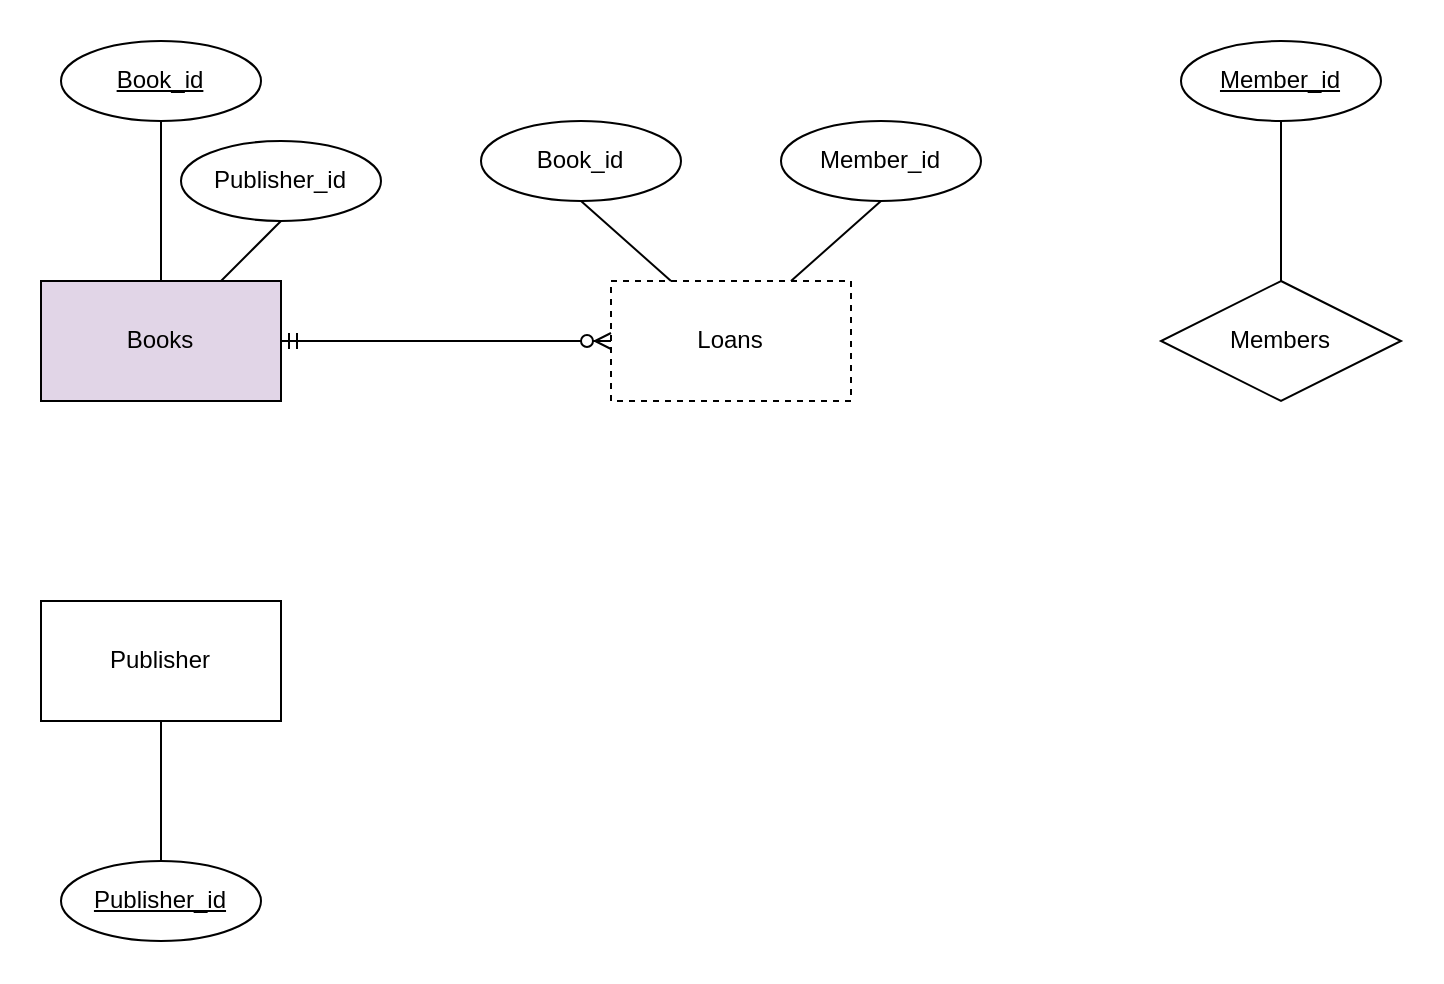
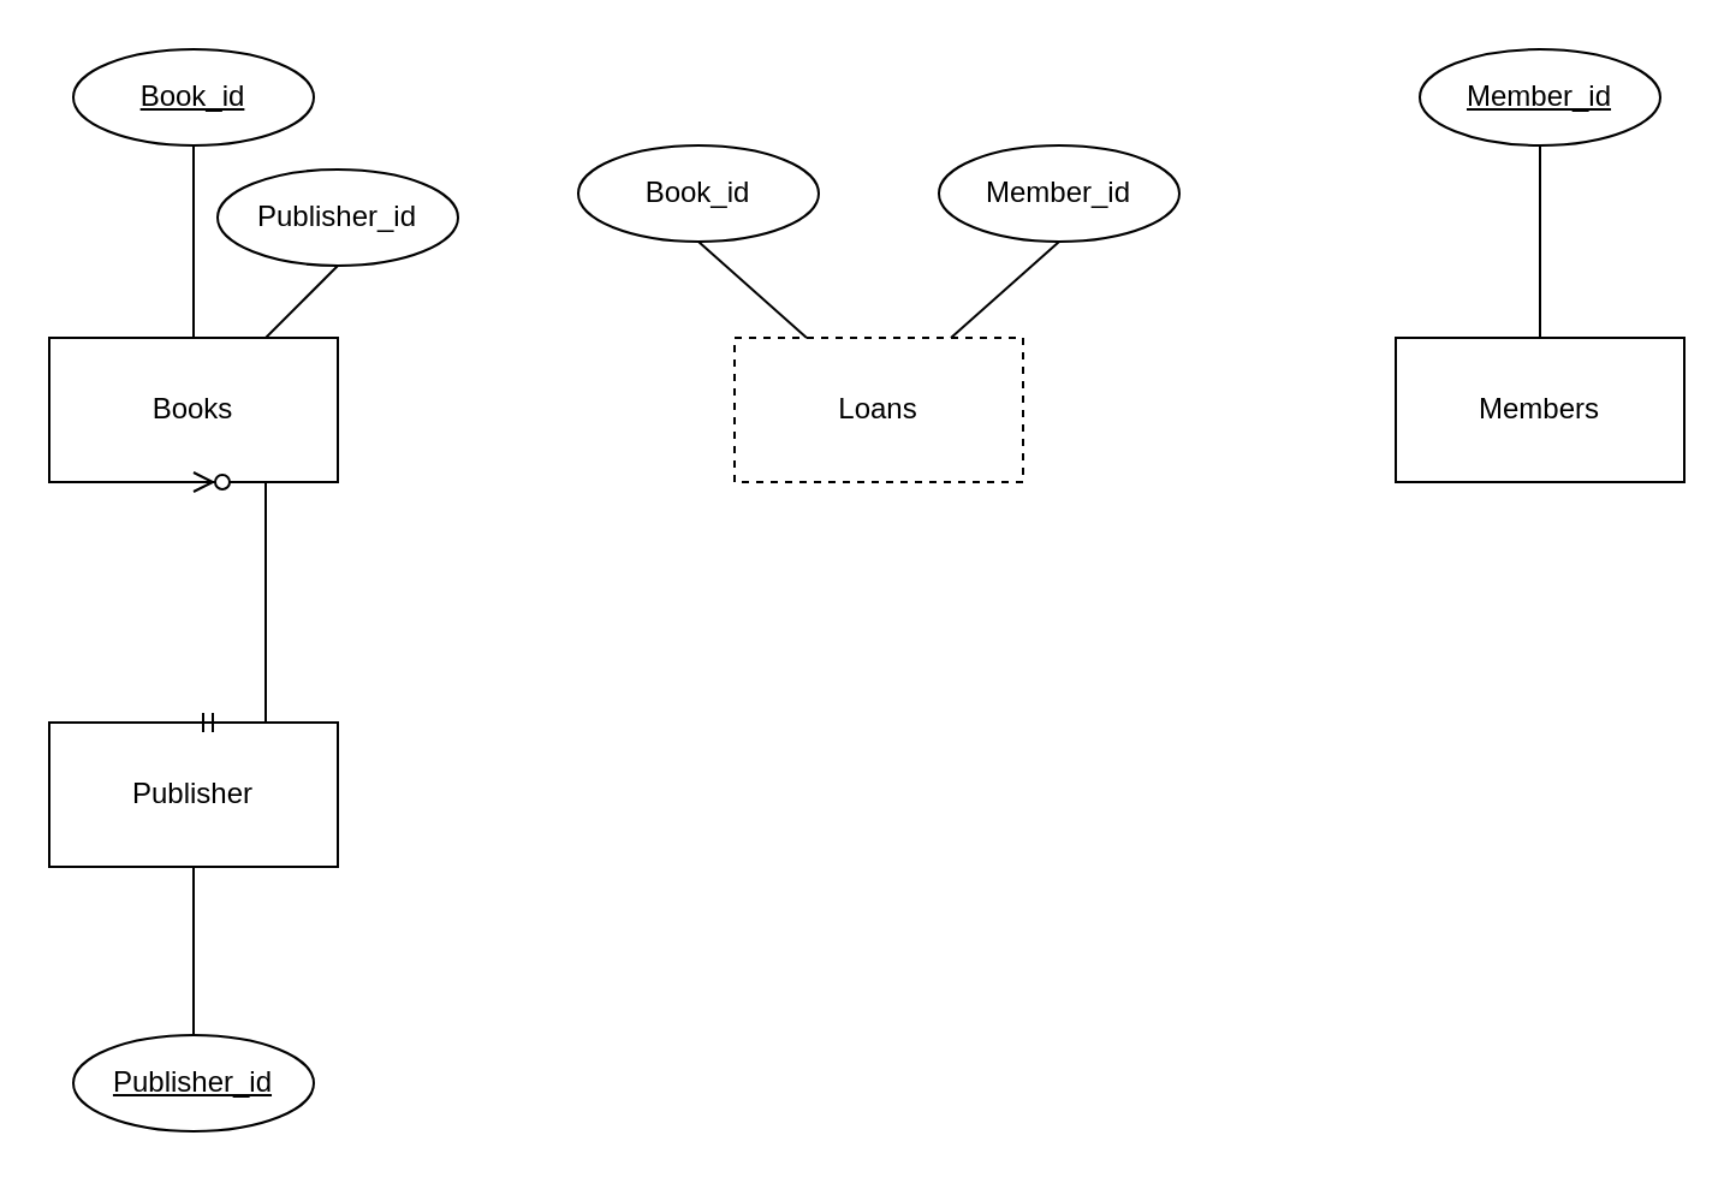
  <mxCell id="0" />
  <mxCell id="1" parent="0" />
  <mxCell id="2" value="Loans" style="rounded=0;whiteSpace=wrap;html=1;dashed=1;" vertex="1" parent="1"><mxGeometry x="305" y="140" width="120" height="60" as="geometry" /></mxCell>
- <mxCell id="3" value="Members" style="rhombus;whiteSpace=wrap;html=1;" vertex="1" parent="1"><mxGeometry x="580" y="140" width="120" height="60" as="geometry" /></mxCell>
- <mxCell id="4" value="Books" style="rounded=0;whiteSpace=wrap;html=1;fillColor=#e1d5e7;" vertex="1" parent="1"><mxGeometry x="20" y="140" width="120" height="60" as="geometry" /></mxCell>
+ <mxCell id="3" value="Members" style="rounded=0;whiteSpace=wrap;html=1;" vertex="1" parent="1"><mxGeometry x="580" y="140" width="120" height="60" as="geometry" /></mxCell>
+ <mxCell id="4" value="Books" style="rounded=0;whiteSpace=wrap;html=1;" vertex="1" parent="1"><mxGeometry x="20" y="140" width="120" height="60" as="geometry" /></mxCell>
  <mxCell id="5" value="Publisher" style="rounded=0;whiteSpace=wrap;html=1;" vertex="1" parent="1"><mxGeometry x="20" y="300" width="120" height="60" as="geometry" /></mxCell>
- <mxCell id="6" value="" style="edgeStyle=entityRelationEdgeStyle;fontSize=12;html=1;endArrow=ERzeroToMany;startArrow=ERmandOne;rounded=0;entryX=0;entryY=0.5;entryDx=0;entryDy=0;exitX=1;exitY=0.5;exitDx=0;exitDy=0;" edge="1" parent="1" source="4" target="2"><mxGeometry width="100" height="100" relative="1" as="geometry"><mxPoint x="330" y="270" as="sourcePoint" /><mxPoint x="430" y="170" as="targetPoint" /></mxGeometry></mxCell>
+ <mxCell id="7" value="" style="edgeStyle=entityRelationEdgeStyle;fontSize=12;html=1;endArrow=ERzeroToMany;startArrow=ERmandOne;rounded=0;entryX=0.5;entryY=1;entryDx=0;entryDy=0;exitX=0.5;exitY=0;exitDx=0;exitDy=0;" edge="1" parent="1" source="5" target="4"><mxGeometry width="100" height="100" relative="1" as="geometry"><mxPoint x="10" y="230" as="sourcePoint" /><mxPoint x="175" y="230" as="targetPoint" /><Array as="points"><mxPoint x="70" y="200" /><mxPoint x="70" y="280" /></Array></mxGeometry></mxCell>
  <mxCell id="8" value="Member_id" style="ellipse;whiteSpace=wrap;html=1;align=center;fontStyle=4;" vertex="1" parent="1"><mxGeometry x="590" y="20" width="100" height="40" as="geometry" /></mxCell>
  <mxCell id="9" value="Book_id" style="ellipse;whiteSpace=wrap;html=1;align=center;fontStyle=4;" vertex="1" parent="1"><mxGeometry x="30" y="20" width="100" height="40" as="geometry" /></mxCell>
  <mxCell id="10" value="Publisher_id" style="ellipse;whiteSpace=wrap;html=1;align=center;fontStyle=4;" vertex="1" parent="1"><mxGeometry x="30" y="430" width="100" height="40" as="geometry" /></mxCell>
  <mxCell id="11" value="" style="endArrow=none;html=1;rounded=0;exitX=0.5;exitY=1;exitDx=0;exitDy=0;entryX=0.5;entryY=0;entryDx=0;entryDy=0;" edge="1" parent="1" source="8" target="3"><mxGeometry relative="1" as="geometry"><mxPoint x="630" y="70" as="sourcePoint" /><mxPoint x="650" y="110" as="targetPoint" /></mxGeometry></mxCell>
  <mxCell id="12" value="" style="endArrow=none;html=1;rounded=0;exitX=0.5;exitY=1;exitDx=0;exitDy=0;entryX=0.5;entryY=0;entryDx=0;entryDy=0;" edge="1" parent="1" source="9" target="4"><mxGeometry relative="1" as="geometry"><mxPoint x="70" y="90" as="sourcePoint" /><mxPoint x="79" y="120" as="targetPoint" /></mxGeometry></mxCell>
  <mxCell id="13" value="" style="endArrow=none;html=1;rounded=0;exitX=0.5;exitY=1;exitDx=0;exitDy=0;entryX=0.5;entryY=0;entryDx=0;entryDy=0;" edge="1" parent="1" source="5" target="10"><mxGeometry relative="1" as="geometry"><mxPoint x="79.44" y="370" as="sourcePoint" /><mxPoint x="79" y="410" as="targetPoint" /></mxGeometry></mxCell>
  <mxCell id="14" value="Publisher_id" style="ellipse;whiteSpace=wrap;html=1;align=center;" vertex="1" parent="1"><mxGeometry x="90" y="70" width="100" height="40" as="geometry" /></mxCell>
  <mxCell id="15" value="Member_id" style="ellipse;whiteSpace=wrap;html=1;align=center;" vertex="1" parent="1"><mxGeometry x="390" y="60" width="100" height="40" as="geometry" /></mxCell>
  <mxCell id="16" value="Book_id" style="ellipse;whiteSpace=wrap;html=1;align=center;" vertex="1" parent="1"><mxGeometry x="240" y="60" width="100" height="40" as="geometry" /></mxCell>
  <mxCell id="17" value="" style="endArrow=none;html=1;rounded=0;exitX=0.5;exitY=1;exitDx=0;exitDy=0;entryX=0.75;entryY=0;entryDx=0;entryDy=0;" edge="1" parent="1" source="14" target="4"><mxGeometry relative="1" as="geometry"><mxPoint x="120" y="120" as="sourcePoint" /><mxPoint x="280" y="120" as="targetPoint" /></mxGeometry></mxCell>
  <mxCell id="18" value="" style="endArrow=none;html=1;rounded=0;entryX=0.25;entryY=0;entryDx=0;entryDy=0;exitX=0.5;exitY=1;exitDx=0;exitDy=0;" edge="1" parent="1" source="16" target="2"><mxGeometry relative="1" as="geometry"><mxPoint x="300" y="110" as="sourcePoint" /><mxPoint x="300" y="190" as="targetPoint" /></mxGeometry></mxCell>
  <mxCell id="19" value="" style="endArrow=none;html=1;rounded=0;exitX=0.5;exitY=1;exitDx=0;exitDy=0;entryX=0.75;entryY=0;entryDx=0;entryDy=0;" edge="1" parent="1" source="15" target="2"><mxGeometry relative="1" as="geometry"><mxPoint x="385" y="80" as="sourcePoint" /><mxPoint x="400" y="120" as="targetPoint" /></mxGeometry></mxCell>
